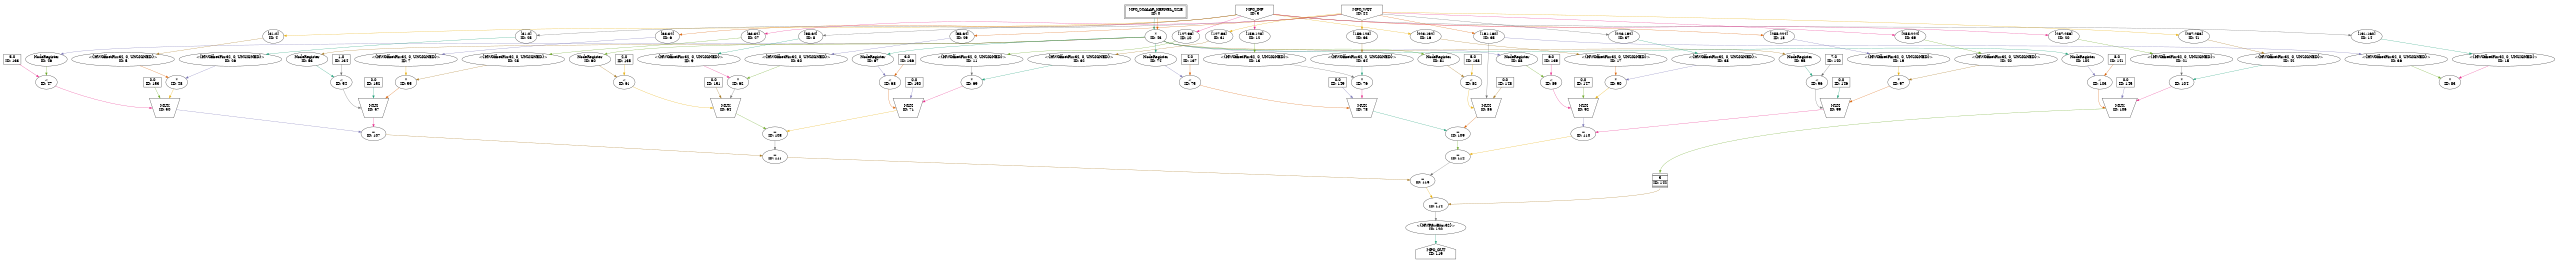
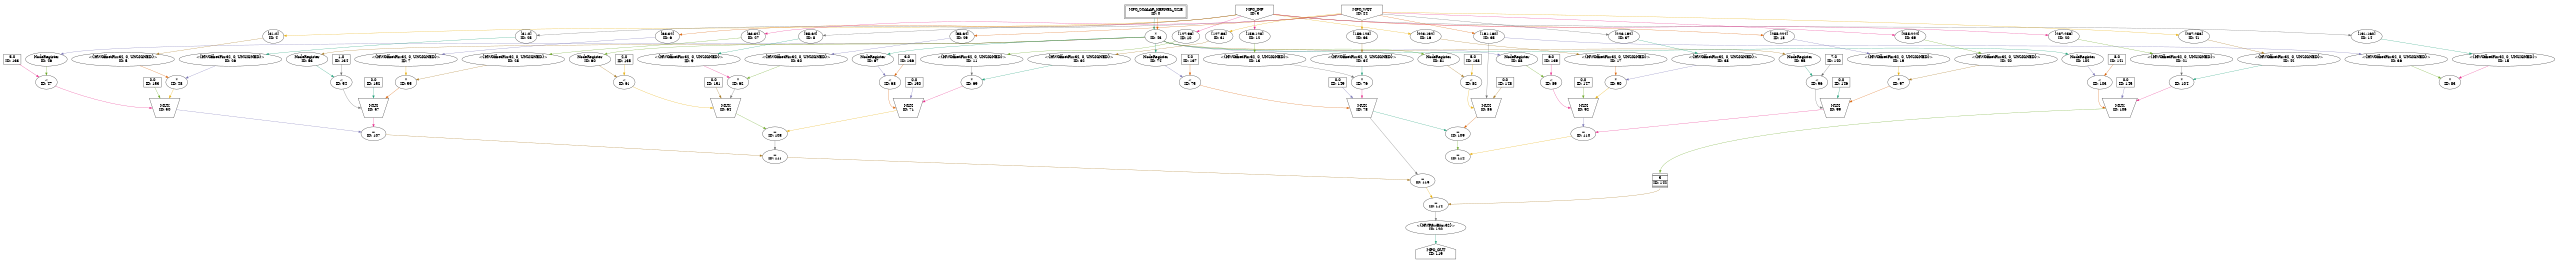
  digraph {
    edge [color="/dark28/1" photon_data="EDGE,SrcNode:43,SrcNodePort:result"]
    n1 [label="5.0\nID: 133" shape=box]
    n2 [label="<\nID: 47"]
    n3 [height=0.5 label="MUX\nID: 50" shape=invtrapezium]
    n4 [label="MPC_SCALAR_KERNEL_SIZE\nID: 0" peripheries=2 shape=box]
    n5 [label="*\nID: 43"]
    n6 [label="NodeRegister\nID: 46"]
    n7 [label="NodeRegister\nID: 53"]
    n8 [label="NodeRegister\nID: 60"]
    n9 [label="NodeRegister\nID: 67"]
    n10 [label="NodeRegister\nID: 74"]
    n11 [label="NodeRegister\nID: 81"]
    n12 [label="NodeRegister\nID: 88"]
    n13 [label="NodeRegister\nID: 95"]
    n14 [label="NodeRegister\nID: 102"]
    n15 [label="<\nID: 54"]
    n16 [label="<\nID: 61"]
    n17 [label="<\nID: 68"]
    n18 [label="<\nID: 75"]
    n19 [label="<\nID: 82"]
    n20 [label="<\nID: 89"]
    n21 [label="<\nID: 96"]
    n22 [label="<\nID: 103"]
    n23 [label="+\nID: 107"]
    n24 [label="0.0\nID: 153" shape=box]
    n25 [label="MPC_INP\nID: 3" shape=invhouse]
    n26 [label="[31:0]\nID: 4"]
    n27 [label="[63:32]\nID: 6"]
    n28 [label="[95:64]\nID: 8"]
    n29 [label="[127:96]\nID: 10"]
    n30 [label="[159:128]\nID: 12"]
    n31 [label="[191:160]\nID: 14"]
    n32 [label="[223:192]\nID: 16"]
    n33 [label="[255:224]\nID: 18"]
    n34 [label="[287:256]\nID: 20"]
    n35 [label="<{HWOffsetFix:32, 0, UNSIGNED}>\nID: 5"]
    n36 [label="<{HWOffsetFix:32, 0, UNSIGNED}>\nID: 7"]
    n37 [label="<{HWOffsetFix:32, 0, UNSIGNED}>\nID: 9"]
    n38 [label="<{HWOffsetFix:32, 0, UNSIGNED}>\nID: 11"]
    n39 [label="<{HWOffsetFix:32, 0, UNSIGNED}>\nID: 13"]
    n40 [label="<{HWOffsetFix:32, 0, UNSIGNED}>\nID: 15"]
    n41 [label="<{HWOffsetFix:32, 0, UNSIGNED}>\nID: 17"]
    n42 [label="<{HWOffsetFix:32, 0, UNSIGNED}>\nID: 19"]
    n43 [label="<{HWOffsetFix:32, 0, UNSIGNED}>\nID: 21"]
    n44 [label="*\nID: 48"]
    n45 [label="MPC_WGT\nID: 24" shape=invhouse]
    n46 [label="[31:0]\nID: 25"]
    n47 [label="[63:32]\nID: 27"]
    n48 [label="[95:64]\nID: 29"]
    n49 [label="[127:96]\nID: 31"]
    n50 [label="[159:128]\nID: 33"]
    n51 [label="[191:160]\nID: 35"]
    n52 [label="[223:192]\nID: 37"]
    n53 [label="[255:224]\nID: 39"]
    n54 [label="[287:256]\nID: 41"]
    n55 [label="<{HWOffsetFix:32, 0, UNSIGNED}>\nID: 26"]
    n56 [label="<{HWOffsetFix:32, 0, UNSIGNED}>\nID: 28"]
    n57 [label="<{HWOffsetFix:32, 0, UNSIGNED}>\nID: 30"]
    n58 [label="<{HWOffsetFix:32, 0, UNSIGNED}>\nID: 32"]
    n59 [label="<{HWOffsetFix:32, 0, UNSIGNED}>\nID: 34"]
    n60 [height=0.5 label="MUX\nID: 85" shape=invtrapezium]
    n61 [label="<{HWOffsetFix:32, 0, UNSIGNED}>\nID: 36"]
    n62 [label="<{HWOffsetFix:32, 0, UNSIGNED}>\nID: 38"]
    n63 [label="<{HWOffsetFix:32, 0, UNSIGNED}>\nID: 40"]
    n64 [label="<{HWOffsetFix:32, 0, UNSIGNED}>\nID: 42"]
    n65 [label="+\nID: 111"]
    n66 [label="1.0\nID: 134" shape=box]
    n67 [height=0.5 label="MUX\nID: 57" shape=invtrapezium]
    n68 [label="0.0\nID: 152" shape=box]
    n69 [label="*\nID: 55"]
    n70 [label="+\nID: 113"]
    n71 [label="2.0\nID: 135" shape=box]
    n72 [height=0.5 label="MUX\nID: 64" shape=invtrapezium]
    n73 [label="+\nID: 108"]
    n74 [label="0.0\nID: 151" shape=box]
    n75 [label="*\nID: 62"]
    n76 [label="3.0\nID: 136" shape=box]
    n77 [height=0.5 label="MUX\nID: 71" shape=invtrapezium]
    n78 [label="0.0\nID: 150" shape=box]
    n79 [label="*\nID: 69"]
    n80 [label="+\nID: 114"]
    n81 [label="4.0\nID: 137" shape=box]
    n82 [height=0.5 label="MUX\nID: 78" shape=invtrapezium]
    n83 [label="+\nID: 109"]
    n84 [label="0.0\nID: 149" shape=box]
    n85 [label="*\nID: 76"]
    n86 [label="+\nID: 112"]
    n87 [label="5.0\nID: 138" shape=box]
    n88 [label="0.0\nID: 148" shape=box]
    n89 [label="*\nID: 83"]
    n90 [label="6.0\nID: 139" shape=box]
    n91 [height=0.5 label="MUX\nID: 92" shape=invtrapezium]
    n92 [label="+\nID: 110"]
    n93 [label="0.0\nID: 147" shape=box]
    n94 [label="*\nID: 90"]
    n95 [label="7.0\nID: 140" shape=box]
    n96 [height=0.5 label="MUX\nID: 99" shape=invtrapezium]
    n97 [label="0.0\nID: 146" shape=box]
    n98 [label="*\nID: 97"]
    n99 [label="<{HWRawBits:32}>\nID: 120"]
    n100 [label="8.0\nID: 141" shape=box]
    n101 [height=0.5 label="MUX\nID: 106" shape=invtrapezium]
    n102 [label=<<TABLE BORDER="0" CELLSPACING="0" CELLBORDER="1"> <TR><TD></TD></TR><TR><TD>3</TD></TR><TR><TD>ID: 142</TD></TR> <TR><TD></TD></TR> </TABLE>> shape=plaintext]
    n103 [label="0.0\nID: 145" shape=box]
    n104 [label="*\nID: 104"]
    n105 [label="MPC_OUT\nID: 119" shape=house]
    n1 -> n2 [color="/dark28/4" photon_data="EDGE,SrcNode:133,SrcNodePort:value"]
    n2 -> n3 [color="/dark28/4" headport=w photon_data="EDGE,SrcNode:47,SrcNodePort:result"]
    n3 -> n23 [color="/dark28/3" photon_data="EDGE,SrcNode:50,SrcNodePort:result"]
    n4 -> n5 [photon_data="EDGE,SrcNode:0,SrcNodePort:MPC_SCALAR_KERNEL_SIZE"]
    n4 -> n5 [color="/dark28/2" photon_data="EDGE,SrcNode:0,SrcNodePort:MPC_SCALAR_KERNEL_SIZE"]
    n5 -> n6 [color="/dark28/3"]
    n5 -> n7 [color="/dark28/7"]
    n5 -> n8 [color="/dark28/5"]
    n5 -> n9
    n5 -> n10
    n5 -> n11 [color="/dark28/5"]
    n5 -> n12 [color="/dark28/3"]
    n5 -> n13 [color="/dark28/7"]
    n5 -> n14
    n6 -> n2 [color="/dark28/5" photon_data="EDGE,SrcNode:46,SrcNodePort:output"]
    n7 -> n15 [photon_data="EDGE,SrcNode:53,SrcNodePort:output"]
    n8 -> n16 [color="/dark28/7" photon_data="EDGE,SrcNode:60,SrcNodePort:output"]
    n9 -> n17 [color="/dark28/3" photon_data="EDGE,SrcNode:67,SrcNodePort:output"]
    n10 -> n18 [color="/dark28/3" photon_data="EDGE,SrcNode:74,SrcNodePort:output"]
    n11 -> n19 [color="/dark28/7" photon_data="EDGE,SrcNode:81,SrcNodePort:output"]
    n12 -> n20 [color="/dark28/5" photon_data="EDGE,SrcNode:88,SrcNodePort:output"]
    n13 -> n21 [photon_data="EDGE,SrcNode:95,SrcNodePort:output"]
    n14 -> n22 [color="/dark28/3" photon_data="EDGE,SrcNode:102,SrcNodePort:output"]
    n15 -> n67 [color="/dark28/8" headport=w photon_data="EDGE,SrcNode:54,SrcNodePort:result"]
    n16 -> n72 [color="/dark28/6" headport=w photon_data="EDGE,SrcNode:61,SrcNodePort:result"]
    n17 -> n77 [color="/dark28/2" headport=w photon_data="EDGE,SrcNode:68,SrcNodePort:result"]
    n18 -> n82 [color="/dark28/2" headport=w photon_data="EDGE,SrcNode:75,SrcNodePort:result"]
    n19 -> n60 [color="/dark28/6" headport=w photon_data="EDGE,SrcNode:82,SrcNodePort:result"]
    n20 -> n91 [color="/dark28/4" headport=w photon_data="EDGE,SrcNode:89,SrcNodePort:result"]
    n21 -> n96 [color="/dark28/8" headport=w photon_data="EDGE,SrcNode:96,SrcNodePort:result"]
    n22 -> n101 [color="/dark28/2" headport=w photon_data="EDGE,SrcNode:103,SrcNodePort:result"]
    n23 -> n65 [color="/dark28/7" photon_data="EDGE,SrcNode:107,SrcNodePort:result"]
    n24 -> n3 [color="/dark28/5" photon_data="EDGE,SrcNode:153,SrcNodePort:value"]
    n25 -> n26 [color="/dark28/6" photon_data="EDGE,SrcNode:3,SrcNodePort:data"]
    n25 -> n27 [color="/dark28/2" photon_data="EDGE,SrcNode:3,SrcNodePort:data"]
    n25 -> n28 [color="/dark28/8" photon_data="EDGE,SrcNode:3,SrcNodePort:data"]
    n25 -> n29 [color="/dark28/4" photon_data="EDGE,SrcNode:3,SrcNodePort:data"]
    n25 -> n30 [color="/dark28/4" photon_data="EDGE,SrcNode:3,SrcNodePort:data"]
    n25 -> n31 [color="/dark28/8" photon_data="EDGE,SrcNode:3,SrcNodePort:data"]
    n25 -> n32 [color="/dark28/6" photon_data="EDGE,SrcNode:3,SrcNodePort:data"]
    n25 -> n33 [color="/dark28/2" photon_data="EDGE,SrcNode:3,SrcNodePort:data"]
    n25 -> n34 [color="/dark28/4" photon_data="EDGE,SrcNode:3,SrcNodePort:data"]
    n26 -> n35 [color="/dark28/7" photon_data="EDGE,SrcNode:4,SrcNodePort:result"]
    n27 -> n36 [color="/dark28/3" photon_data="EDGE,SrcNode:6,SrcNodePort:result"]
    n28 -> n37 [photon_data="EDGE,SrcNode:8,SrcNodePort:result"]
    n29 -> n38 [color="/dark28/5" photon_data="EDGE,SrcNode:10,SrcNodePort:result"]
    n30 -> n39 [color="/dark28/5" photon_data="EDGE,SrcNode:12,SrcNodePort:result"]
    n31 -> n40 [photon_data="EDGE,SrcNode:14,SrcNodePort:result"]
    n32 -> n41 [color="/dark28/7" photon_data="EDGE,SrcNode:16,SrcNodePort:result"]
    n33 -> n42 [color="/dark28/3" photon_data="EDGE,SrcNode:18,SrcNodePort:result"]
    n34 -> n43 [color="/dark28/5" photon_data="EDGE,SrcNode:20,SrcNodePort:result"]
    n35 -> n44 [color="/dark28/2" photon_data="EDGE,SrcNode:5,SrcNodePort:output"]
    n36 -> n69 [color="/dark28/6" photon_data="EDGE,SrcNode:7,SrcNodePort:output"]
    n37 -> n75 [color="/dark28/4" photon_data="EDGE,SrcNode:9,SrcNodePort:output"]
    n38 -> n79 [color="/dark28/8" photon_data="EDGE,SrcNode:11,SrcNodePort:output"]
    n39 -> n85 [color="/dark28/8" photon_data="EDGE,SrcNode:13,SrcNodePort:output"]
    n40 -> n89 [color="/dark28/4" photon_data="EDGE,SrcNode:15,SrcNodePort:output"]
    n41 -> n94 [color="/dark28/2" photon_data="EDGE,SrcNode:17,SrcNodePort:output"]
    n42 -> n98 [color="/dark28/6" photon_data="EDGE,SrcNode:19,SrcNodePort:output"]
    n43 -> n104 [color="/dark28/8" photon_data="EDGE,SrcNode:21,SrcNodePort:output"]
    n44 -> n3 [color="/dark28/6" photon_data="EDGE,SrcNode:48,SrcNodePort:result"]
    n45 -> n46 [color="/dark28/8" photon_data="EDGE,SrcNode:24,SrcNodePort:data"]
    n45 -> n47 [color="/dark28/4" photon_data="EDGE,SrcNode:24,SrcNodePort:data"]
    n45 -> n48 [color="/dark28/2" photon_data="EDGE,SrcNode:24,SrcNodePort:data"]
    n45 -> n49 [color="/dark28/6" photon_data="EDGE,SrcNode:24,SrcNodePort:data"]
    n45 -> n50 [color="/dark28/6" photon_data="EDGE,SrcNode:24,SrcNodePort:data"]
    n45 -> n51 [color="/dark28/2" photon_data="EDGE,SrcNode:24,SrcNodePort:data"]
    n45 -> n52 [color="/dark28/8" photon_data="EDGE,SrcNode:24,SrcNodePort:data"]
    n45 -> n53 [color="/dark28/4" photon_data="EDGE,SrcNode:24,SrcNodePort:data"]
    n45 -> n54 [color="/dark28/6" photon_data="EDGE,SrcNode:24,SrcNodePort:data"]
    n46 -> n55 [photon_data="EDGE,SrcNode:25,SrcNodePort:result"]
    n47 -> n56 [color="/dark28/5" photon_data="EDGE,SrcNode:27,SrcNodePort:result"]
    n48 -> n57 [color="/dark28/3" photon_data="EDGE,SrcNode:29,SrcNodePort:result"]
    n49 -> n58 [color="/dark28/7" photon_data="EDGE,SrcNode:31,SrcNodePort:result"]
    n50 -> n59 [color="/dark28/7" photon_data="EDGE,SrcNode:33,SrcNodePort:result"]
    n51 -> n60 [color="/dark28/8" photon_data="EDGE,SrcNode:83,SrcNodePort:result"]
    n51 -> n61 [color="/dark28/3" photon_data="EDGE,SrcNode:35,SrcNodePort:result"]
    n52 -> n62 [photon_data="EDGE,SrcNode:37,SrcNodePort:result"]
    n53 -> n63 [color="/dark28/5" photon_data="EDGE,SrcNode:39,SrcNodePort:result"]
    n54 -> n64 [color="/dark28/7" photon_data="EDGE,SrcNode:41,SrcNodePort:result"]
    n55 -> n44 [color="/dark28/3" photon_data="EDGE,SrcNode:26,SrcNodePort:output"]
    n56 -> n69 [color="/dark28/7" photon_data="EDGE,SrcNode:28,SrcNodePort:output"]
    n57 -> n75 [color="/dark28/5" photon_data="EDGE,SrcNode:30,SrcNodePort:output"]
    n58 -> n79 [photon_data="EDGE,SrcNode:32,SrcNodePort:output"]
    n59 -> n85 [photon_data="EDGE,SrcNode:34,SrcNodePort:output"]
    n60 -> n83 [color="/dark28/2" photon_data="EDGE,SrcNode:85,SrcNodePort:result"]
    n61 -> n89 [color="/dark28/5" photon_data="EDGE,SrcNode:36,SrcNodePort:output"]
    n62 -> n94 [color="/dark28/3" photon_data="EDGE,SrcNode:38,SrcNodePort:output"]
    n63 -> n98 [color="/dark28/7" photon_data="EDGE,SrcNode:40,SrcNodePort:output"]
    n64 -> n104 [photon_data="EDGE,SrcNode:42,SrcNodePort:output"]
    n65 -> n70 [color="/dark28/7" photon_data="EDGE,SrcNode:111,SrcNodePort:result"]
    n66 -> n15 [color="/dark28/8" photon_data="EDGE,SrcNode:134,SrcNodePort:value"]
    n67 -> n23 [color="/dark28/4" photon_data="EDGE,SrcNode:57,SrcNodePort:result"]
    n68 -> n67 [photon_data="EDGE,SrcNode:152,SrcNodePort:value"]
    n69 -> n67 [color="/dark28/2" photon_data="EDGE,SrcNode:55,SrcNodePort:result"]
    n70 -> n80 [color="/dark28/6" photon_data="EDGE,SrcNode:113,SrcNodePort:result"]
    n71 -> n16 [color="/dark28/6" photon_data="EDGE,SrcNode:135,SrcNodePort:value"]
    n72 -> n73 [color="/dark28/5" photon_data="EDGE,SrcNode:64,SrcNodePort:result"]
    n73 -> n65 [color="/dark28/8" photon_data="EDGE,SrcNode:108,SrcNodePort:result"]
    n74 -> n72 [color="/dark28/7" photon_data="EDGE,SrcNode:151,SrcNodePort:value"]
    n75 -> n72 [color="/dark28/8" photon_data="EDGE,SrcNode:62,SrcNodePort:result"]
    n76 -> n17 [color="/dark28/2" photon_data="EDGE,SrcNode:136,SrcNodePort:value"]
    n77 -> n73 [color="/dark28/6" photon_data="EDGE,SrcNode:71,SrcNodePort:result"]
    n78 -> n77 [color="/dark28/3" photon_data="EDGE,SrcNode:150,SrcNodePort:value"]
    n79 -> n77 [color="/dark28/4" photon_data="EDGE,SrcNode:69,SrcNodePort:result"]
    n80 -> n99 [color="/dark28/8" photon_data="EDGE,SrcNode:114,SrcNodePort:result"]
    n81 -> n18 [color="/dark28/2" photon_data="EDGE,SrcNode:137,SrcNodePort:value"]
    n82 -> n83 [photon_data="EDGE,SrcNode:78,SrcNodePort:result"]
    n83 -> n86 [color="/dark28/5" photon_data="EDGE,SrcNode:109,SrcNodePort:result"]
    n84 -> n82 [color="/dark28/3" photon_data="EDGE,SrcNode:149,SrcNodePort:value"]
    n85 -> n82 [color="/dark28/4" photon_data="EDGE,SrcNode:76,SrcNodePort:result"]
-   n86 -> n70 [color="/dark28/8" photon_data="EDGE,SrcNode:112,SrcNodePort:result"]
+   n82 -> n70 [color="/dark28/8" photon_data="EDGE,SrcNode:112,SrcNodePort:result"]
    n87 -> n19 [color="/dark28/6" photon_data="EDGE,SrcNode:138,SrcNodePort:value"]
    n88 -> n60 [color="/dark28/7" photon_data="EDGE,SrcNode:148,SrcNodePort:value"]
    n90 -> n20 [color="/dark28/4" photon_data="EDGE,SrcNode:139,SrcNodePort:value"]
    n91 -> n92 [color="/dark28/3" photon_data="EDGE,SrcNode:92,SrcNodePort:result"]
    n92 -> n86 [color="/dark28/6" photon_data="EDGE,SrcNode:110,SrcNodePort:result"]
    n93 -> n91 [color="/dark28/5" photon_data="EDGE,SrcNode:147,SrcNodePort:value"]
    n94 -> n91 [color="/dark28/6" photon_data="EDGE,SrcNode:90,SrcNodePort:result"]
    n95 -> n21 [color="/dark28/8" photon_data="EDGE,SrcNode:140,SrcNodePort:value"]
    n96 -> n92 [color="/dark28/4" photon_data="EDGE,SrcNode:99,SrcNodePort:result"]
    n97 -> n96 [photon_data="EDGE,SrcNode:146,SrcNodePort:value"]
    n98 -> n96 [color="/dark28/2" photon_data="EDGE,SrcNode:97,SrcNodePort:result"]
    n99 -> n105 [photon_data="EDGE,SrcNode:120,SrcNodePort:output"]
    n100 -> n22 [color="/dark28/2" photon_data="EDGE,SrcNode:141,SrcNodePort:value"]
    n101 -> n102 [color="/dark28/5" headport=n photon_data="EDGE,SrcNode:106,SrcNodePort:result"]
    n102 -> n80 [color="/dark28/7" photon_data="EDGE,SrcNode:142,SrcNodePort:output" tailport=s]
    n103 -> n101 [color="/dark28/3" photon_data="EDGE,SrcNode:145,SrcNodePort:value"]
    n104 -> n101 [color="/dark28/4" photon_data="EDGE,SrcNode:104,SrcNodePort:result"]
  }
